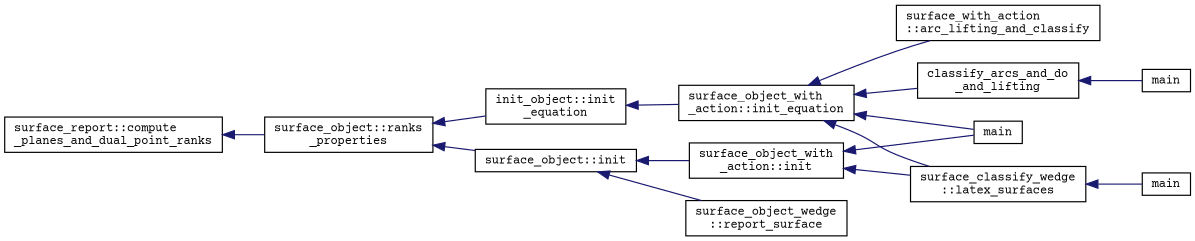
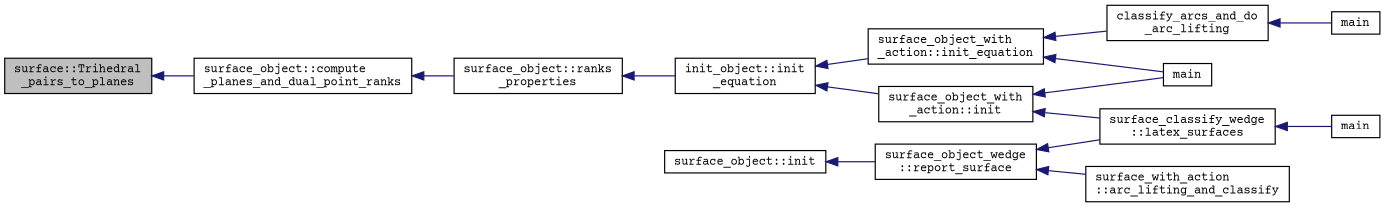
  digraph {
    fontname="Courier Prime"
    rankdir=LR
    node [color=black fillcolor=white fontname="Courier Prime" fontsize=10 shape=record style=filled]
    edge [color=midnightblue dir=back fontname="Courier Prime" fontsize=10 labelfontname=Helvetica labelfontsize=10 style=solid]
-   n2 [height=0.2 label="surface_report::compute\l_planes_and_dual_point_ranks" width=0.4]
+   n1 [fillcolor=grey75 fontcolor=black height=0.2 label="surface::Trihedral\l_pairs_to_planes" width=0.4]
+   n2 [height=0.2 label="surface_object::compute\l_planes_and_dual_point_ranks" width=0.4]
    n3 [height=0.2 label="surface_object::ranks\l_properties" width=0.4]
    n4 [height=0.2 label="init_object::init\l_equation" width=0.4]
    n5 [height=0.2 label="surface_object::init" width=0.4]
    n6 [height=0.2 label="surface_object_with\l_action::init_equation" width=0.4]
    n7 [height=0.2 label="surface_object_wedge\l::report_surface" width=0.4]
    n8 [height=0.2 label="surface_object_with\l_action::init" width=0.4]
    n9 [height=0.2 label=main width=0.4]
    n10 [height=0.2 label="surface_with_action\l::arc_lifting_and_classify" width=0.4]
-   n11 [height=0.2 label="classify_arcs_and_do\l_and_lifting" width=0.4]
+   n11 [height=0.2 label="classify_arcs_and_do\l_arc_lifting" width=0.4]
    n12 [height=0.2 label=main width=0.4]
    n13 [height=0.2 label="surface_classify_wedge\l::latex_surfaces" width=0.4]
    n14 [height=0.2 label=main width=0.4]
+   n1 -> n2
    n2 -> n3
    n3 -> n4
-   n3 -> n5
    n4 -> n6
    n5 -> n7
-   n5 -> n8
+   n4 -> n8
    n6 -> n9
-   n6 -> n10
+   n7 -> n10
    n6 -> n11
-   n6 -> n13
+   n7 -> n13
    n8 -> n9
    n8 -> n13
    n11 -> n12
    n13 -> n14
  }
